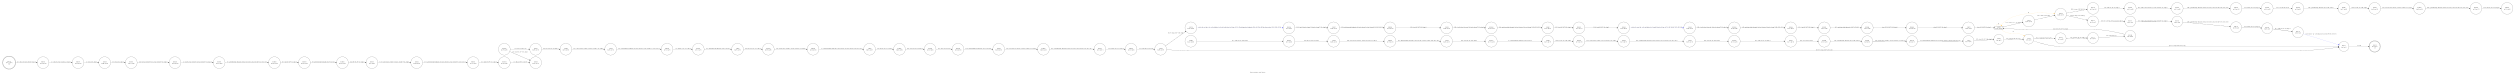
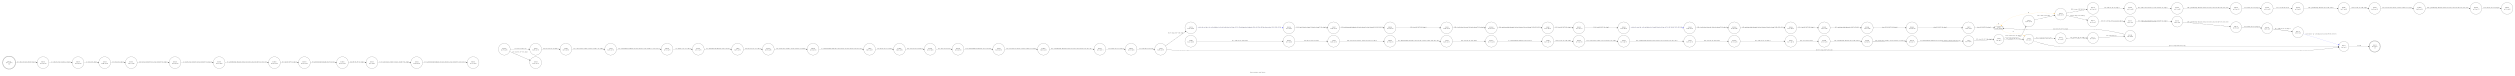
  digraph {
    fontname="Roboto Condensed"
    label=licence_process_new_license
    rankdir=LR
    node [fontname="Roboto Condensed" shape=circle]
    edge [fontname="Roboto Condensed"]
    n1 [label="N28015\n(rp:3, ep:0)\nexit" shape=doublecircle]
    n2 [label="N28016\n(rp:91, ep:91)\nentry" shape=doublecircle]
    n3 [label="N28018\n(rp:90, ep:90)"]
    n4 [label="N28019\n(rp:89, ep:89)"]
    n5 [label="N28020\n(rp:88, ep:88)"]
    n6 [label="N28021\n(rp:87, ep:87)"]
    n7 [label="N28026\n(rp:86, ep:86)"]
    n8 [label="N28027\n(rp:85, ep:85)"]
    n9 [label="N28028\n(rp:84, ep:84)"]
    n10 [label="N28029\n(rp:83, ep:83)"]
    n11 [label="N28030\n(rp:82, ep:82)"]
    n12 [label="N28031\n(rp:81, ep:81)"]
    n13 [label="N28032\n(rp:80, ep:80)"]
    n14 [label="N28033\n(rp:79, ep:79)"]
-   n15 [label="N28034\n(rp:78, ep:78)"]
    n16 [label="N28035\n(rp:77, ep:77)"]
    n17 [label="N28036\n(rp:76, ep:76)"]
    n18 [label="N28037\n(rp:75, ep:75)"]
    n19 [label="N28038\n(rp:74, ep:74)"]
    n20 [label="N28039\n(rp:73, ep:73)"]
    n21 [label="N28040\n(rp:72, ep:72)"]
    n22 [label="N28041\n(rp:71, ep:71)"]
    n23 [label="N28042\n(rp:70, ep:70)"]
    n24 [label="N28043\n(rp:69, ep:69)"]
    n25 [label="N28044\n(rp:68, ep:68)"]
    n26 [label="N28045\n(rp:67, ep:67)"]
    n27 [label="N28046\n(rp:66, ep:66)"]
    n28 [label="N28047\n(rp:65, ep:65)"]
    n29 [label="N28048\n(rp:64, ep:64)"]
    n30 [label="N28049\n(rp:63, ep:63)"]
    n31 [label="N28050\n(rp:62, ep:62)"]
    n32 [label="N28051\n(rp:61, ep:61)"]
    n33 [label="N28052\n(rp:60, ep:60)"]
    n34 [label="N28053\n(rp:59, ep:59)"]
    n35 [label="N28118\n(rp:58, ep:58)"]
    n36 [label="N28117\n(rp:4, ep:1)"]
    n37 [label="N28056\n(rp:57, ep:57)"]
    n38 [label="N28057\n(rp:56, ep:56)"]
    n39 [label="N28058\n(rp:55, ep:55)"]
    n40 [label="N28059\n(rp:54, ep:54)"]
    n41 [label="N28060\n(rp:53, ep:53)"]
    n42 [label="N28061\n(rp:52, ep:52)"]
    n43 [label="N28062\n(rp:51, ep:51)"]
    n44 [label="N28063\n(rp:50, ep:50)"]
    n45 [label="N28064\n(rp:49, ep:49)"]
    n46 [label="N28065\n(rp:48, ep:48)"]
    n47 [label="N28066\n(rp:47, ep:47)"]
    n48 [label="N28067\n(rp:46, ep:46)"]
    n49 [label="N28068\n(rp:45, ep:45)"]
    n50 [label="N28869\n(rp:44, ep:44)"]
    n51 [label="N28070\n(rp:43, ep:43)"]
    n52 [label="N28072\n(rp:42, ep:39)" shape=box]
    n53 [label="N28073\n(rp:41, ep:38)"]
    n54 [label="N28103\n(rp:5, ep:8)"]
    n55 [label="N28074\n(rp:40, ep:37)"]
    n56 [label="N28122\n(rp:2, ep:42)"]
    n57 [label="N28120\n(rp:33, ep:36)"]
    n58 [label="N28121\n(rp:39, ep:7)"]
    n59 [label="N28107\n(rp:1, ep:41)"]
    n60 [label="N28076\n(rp:32, ep:35)"]
    n61 [label="N28111\n(rp:38, ep:6)"]
    n62 [label="N28077\n(rp:31, ep:34)"]
    n63 [label="N28112\n(rp:37, ep:5)"]
    n64 [label="N28078\n(rp:30, ep:33)"]
    n65 [label="N28079\n(rp:29, ep:32)"]
    n66 [label="N28080\n(rp:28, ep:31)"]
    n67 [label="N28081\n(rp:27, ep:30)"]
    n68 [label="N28082\n(rp:26, ep:29)"]
    n69 [label="N28083\n(rp:25, ep:28)"]
    n70 [label="N28084\n(rp:24, ep:27)"]
    n71 [label="N28085\n(rp:23, ep:26)"]
    n72 [label="N28086\n(rp:22, ep:25)"]
    n73 [label="N28087\n(rp:21, ep:24)"]
    n74 [label="N28088\n(rp:20, ep:23)"]
    n75 [label="N28089\n(rp:19, ep:22)"]
    n76 [label="N28090\n(rp:18, ep:21)"]
    n77 [label="N28091\n(rp:17, ep:20)"]
    n78 [label="N28092\n(rp:16, ep:19)"]
    n79 [label="N28093\n(rp:15, ep:18)"]
    n80 [label="N28094\n(rp:14, ep:17)"]
    n81 [label="N28095\n(rp:13, ep:16)"]
    n82 [label="N28096\n(rp:12, ep:15)"]
    n83 [label="N28097\n(rp:11, ep:14)"]
    n84 [label="N28098\n(rp:10, ep:13)"]
    n85 [label="N28099\n(rp:9, ep:12)"]
    n86 [label="N28100\n(rp:8, ep:11)"]
    n87 [label="N28101\n(rp:7, ep:10)"]
    n88 [label="N28102\n(rp:6, ep:9)"]
    n89 [label="N28108\n(rp:0, ep:40)"]
    n90 [label="N28113\n(rp:36, ep:4)"]
    n91 [label="N28114\n(rp:35, ep:3)"]
    n92 [label="N28115\n(rp:34, ep:2)"]
    n2 -> n3 [label="%2 = alloca %struct.stream*, align 8"]
    n3 -> n4 [label="%3 = alloca %struct.rc4_key_st, align 4"]
    n4 -> n5 [label="%4 = alloca i32, align 4"]
    n5 -> n6 [label="%5 = alloca i32, align 4"]
    n6 -> n7 [label="store %struct.stream* %0, %struct.stream** %2, align 8"]
    n7 -> n8 [label="%6 = load %struct.stream*, %struct.stream** %2, align 8"]
    n8 -> n9 [label="%7 = getelementptr inbounds %struct.stream, %struct.stream* %6, i32 0, i32 0"]
    n9 -> n10 [label="%8 = load i8*, i8** %7, align 8"]
    n10 -> n11 [label="%9 = getelementptr inbounds i8, i8* %8, i64 2"]
    n11 -> n12 [label="store i8* %9, i8** %7, align 8"]
    n12 -> n13 [label="%10 = load %struct.stream*, %struct.stream** %2, align 8"]
    n13 -> n14 [label="%11 = getelementptr inbounds %struct.stream, %struct.stream* %10, i32 0, i32 0"]
-   n14 -> n15 [label="%12 = load i8*, i8** %11, align 8"]
-   n15 -> n16 [label="%13 = bitcast i8* %12 to i16*"]
    n17 -> n16 [label="%14 = load i16, i16* %13, align 2"]
    n17 -> n18 [label="%15 = zext i16 %14 to i32"]
    n18 -> n19 [label="store i32 %15, i32* %4, align 4"]
    n19 -> n20 [label="%16 = load %struct.stream*, %struct.stream** %2, align 8"]
    n20 -> n21 [label="%17 = getelementptr inbounds %struct.stream, %struct.stream* %16, i32 0, i32 0"]
    n21 -> n22 [label="%18 = load i8*, i8** %17, align 8"]
    n22 -> n23 [label="%19 = getelementptr inbounds i8, i8* %18, i64 2"]
    n23 -> n24 [label="store i8* %19, i8** %17, align 8"]
    n24 -> n25 [label="%20 = load %struct.stream*, %struct.stream** %2, align 8"]
    n25 -> n26 [label="%21 = getelementptr inbounds %struct.stream, %struct.stream* %20, i32 0, i32 0"]
    n26 -> n27 [label="%8 = load i8*, i8** %7, align 8"]
    n27 -> n28 [label="%23 = load i32, i32* %4, align 4"]
    n28 -> n29 [label="%24 = zext i32 %23 to i64"]
    n29 -> n30 [label="%25 = getelementptr inbounds i8, i8* %22, i64 %24"]
    n30 -> n31 [label="%26 = load %struct.stream*, %struct.stream** %2, align 8"]
    n31 -> n32 [label="%27 = getelementptr inbounds %struct.stream, %struct.stream* %26, i32 0, i32 1"]
    n32 -> n33 [label="%28 = load i8*, i8** %27, align 8"]
    n33 -> n34 [label="%29 = icmp ule i8* %25, %28"]
    n34 -> n35 [label="[%29 = icmp ule i8* %25, %28]"]
    n34 -> n36 [label="[!(%29 = icmp ule i8* %25, %28)]"]
    n35 -> n37 [color=blue label="rdssl_rc4_set_key --@-- call void @rdssl_rc4_set_key(%struct.rc4_key_st* %3, i8* getelementptr inbounds ([16 x i8], [16 x i8]* @g_licence_key, i32 0, i32 0), i32 16)" style=dashed]
    n36 -> n1 [label="ret void"]
    n37 -> n38 [label="%32 = load %struct.stream*, %struct.stream** %2, align 8"]
    n38 -> n39 [label="%33 = getelementptr inbounds %struct.stream, %struct.stream* %32, i32 0, i32 0"]
    n39 -> n40 [label="%55 = load i8*, i8** %54, align 8"]
    n40 -> n41 [label="%35 = load %struct.stream*, %struct.stream** %2, align 8"]
    n41 -> n42 [label="%36 = getelementptr inbounds %struct.stream, %struct.stream* %35, i32 0, i32 0"]
    n42 -> n43 [label="%37 = load i8*, i8** %36, align 8"]
    n43 -> n44 [label="%38 = load i32, i32* %4, align 4"]
    n44 -> n45 [color=blue label="rdssl_rc4_crypt --@-- call void @rdssl_rc4_crypt(%struct.rc4_key_st* %3, i8* %34, i8* %37, i32 %38)" style=dashed]
    n45 -> n46 [label="%39 = load %struct.stream*, %struct.stream** %2, align 8"]
    n46 -> n47 [label="%40 = getelementptr inbounds %struct.stream, %struct.stream* %39, i32 0, i32 0"]
    n47 -> n48 [label="%41 = load i8*, i8** %40, align 8"]
    n48 -> n49 [label="%42 = getelementptr inbounds i8, i8* %41, i64 4"]
    n49 -> n50 [label="store i8* %42, i8** %40, align 8"]
    n50 -> n51 [label="store i32 0, i32* %4, align 4"]
    n51 -> n52 [label="store i32 0, i32* %5, align 4"]
    n52 -> n52 [color=orange label="@" style=dashed]
-   n52 -> n53 [label="%44 = load i32, i32* %5, align 4"]
+   n88 -> n53 [label="%44 = load i32, i32* %5, align 4"]
    n52 -> n54 [color=orange label="@" style=dashed]
    n52 -> n55 [color=orange label="@" style=dashed]
    n53 -> n55 [label="%45 = icmp slt i32 %44, 4"]
    n54 -> n36 [label="[!(%71 = icmp ule i8* %67, %70)]"]
    n54 -> n56 [label="[%71 = icmp ule i8* %67, %70]"]
    n55 -> n57 [label="[%45 = icmp slt i32 %44, 4]"]
    n55 -> n58 [label="[!(%45 = icmp slt i32 %44, 4)]"]
    n56 -> n59 [label="%75 = load i32, i32* %5, align 4"]
    n57 -> n60 [label="%47 = load i32, i32* %4, align 4"]
    n58 -> n61 [label="store i32 1, i32* @g_licence_issued, align 4" style=dashed]
    n59 -> n89 [label="%76 = add i32 %75, 1"]
    n60 -> n62 [label="%48 = load %struct.stream*, %struct.stream** %2, align 8"]
    n61 -> n63 [label="%78 = load %struct.stream*, %struct.stream** %2, align 8"]
    n62 -> n64 [label="%49 = getelementptr inbounds %struct.stream, %struct.stream* %48, i32 0, i32 0"]
    n63 -> n90 [label="%79 = getelementptr inbounds %struct.stream, %struct.stream* %78, i32 0, i32 0"]
    n64 -> n65 [label="%50 = load i8*, i8** %49, align 8"]
    n65 -> n66 [label="%51 = zext i32 %47 to i64"]
    n66 -> n67 [label="%52 = getelementptr inbounds i8, i8* %50, i64 %51"]
    n67 -> n68 [label="store i8* %52, i8** %49, align 8"]
    n68 -> n69 [label="%53 = load %struct.stream*, %struct.stream** %2, align 8"]
    n69 -> n70 [label="%54 = getelementptr inbounds %struct.stream, %struct.stream* %53, i32 0, i32 0"]
    n70 -> n71 [label="%55 = load i8*, i8** %54, align 8"]
    n72 -> n73 [label="%57 = load i32, i32* %56, align 4"]
    n73 -> n74 [label="store i32 %57, i32* %4, align 4"]
    n74 -> n75 [label="%58 = load %struct.stream*, %struct.stream** %2, align 8"]
    n75 -> n76 [label="%59 = getelementptr inbounds %struct.stream, %struct.stream* %58, i32 0, i32 0"]
    n76 -> n77 [label="%60 = load i8*, i8** %59, align 8"]
    n77 -> n78 [label="%61 = getelementptr inbounds i8, i8* %60, i64 4"]
    n78 -> n79 [label="store i8* %61, i8** %59, align 8"]
    n79 -> n80 [label="%62 = load %struct.stream*, %struct.stream** %2, align 8"]
    n80 -> n81 [label="%63 = getelementptr inbounds %struct.stream, %struct.stream* %62, i32 0, i32 0"]
    n81 -> n82 [label="%64 = load i8*, i8** %63, align 8"]
    n82 -> n83 [label="%65 = load i32, i32* %4, align 4"]
    n83 -> n84 [label="%66 = zext i32 %65 to i64"]
    n84 -> n85 [label="%67 = getelementptr inbounds i8, i8* %64, i64 %66"]
    n85 -> n86 [label="%68 = load %struct.stream*, %struct.stream** %2, align 8"]
    n86 -> n87 [label="%69 = getelementptr inbounds %struct.stream, %struct.stream* %68, i32 0, i32 1"]
    n87 -> n88 [label="%70 = load i8*, i8** %69, align 8"]
    n88 -> n54 [label="%71 = icmp ule i8* %67, %70"]
    n89 -> n52 [label="store i32 %76, i32* %5, align 4"]
    n90 -> n91 [label="%80 = load i8*, i8** %79, align 8"]
    n91 -> n92 [label="%81 = load i32, i32* %4, align 4"]
    n92 -> n36 [color=blue label="save_licence --@-- call void @save_licence(i8* %80, i32 %81)" style=dashed]
  }
